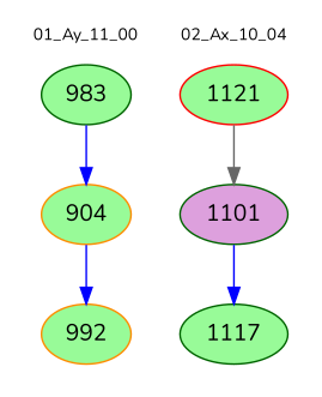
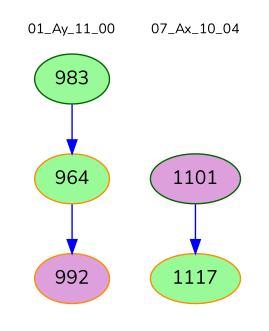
  digraph {
    fontname=Nunito
    node [color=darkgreen fillcolor=palegreen fontname=Nunito style=filled]
    edge [color=blue fontname=Nunito]
    n1 [label=983]
-   n2 [color=darkorange label=904]
-   n3 [color=darkorange label=992]
-   n4 [color=red label=1121]
+   n2 [color=darkorange label=964]
+   n3 [color=darkorange fillcolor=plum label=992]
    n5 [fillcolor=plum label=1101]
-   n6 [label=1117]
+   n6 [color=darkorange label=1117]
    subgraph cluster_1 {
      color=white
      fontsize=10
      label="01_Ay_11_00"
      n1
      n2
      n3
    }
    subgraph cluster_2 {
      color=white
      fontsize=10
-     label="02_Ax_10_04"
-     n4
+     label="07_Ax_10_04"
      n5
      n6
    }
    n1 -> n2
    n2 -> n3
-   n4 -> n5 [color=gray40]
    n5 -> n6
  }
